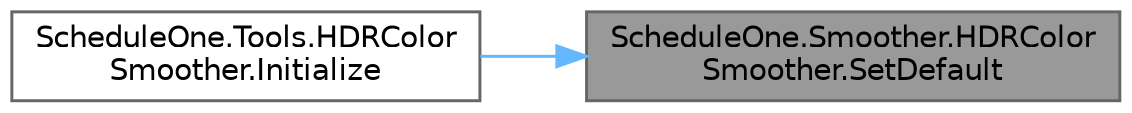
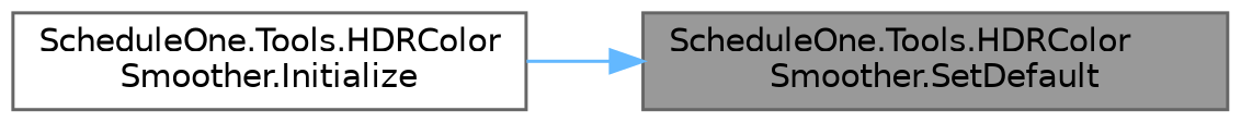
  digraph {
    rankdir=RL
    node [fontname=Helvetica fontsize=10 shape=box style=filled]
-   n1 [color=gray40 fillcolor=grey60 fontcolor=black height=0.2 label="ScheduleOne.Smoother.HDRColor\lSmoother.SetDefault" width=0.4]
+   n1 [color=gray40 fillcolor=grey60 fontcolor=black height=0.2 label="ScheduleOne.Tools.HDRColor\lSmoother.SetDefault" width=0.4]
    n2 [color=grey40 fillcolor=white height=0.2 label="ScheduleOne.Tools.HDRColor\lSmoother.Initialize" width=0.4]
    n1 -> n2 [color=steelblue1 dir=back fontname=Helvetica fontsize=10 labelfontname=Helvetica labelfontsize=10 style=solid]
  }
